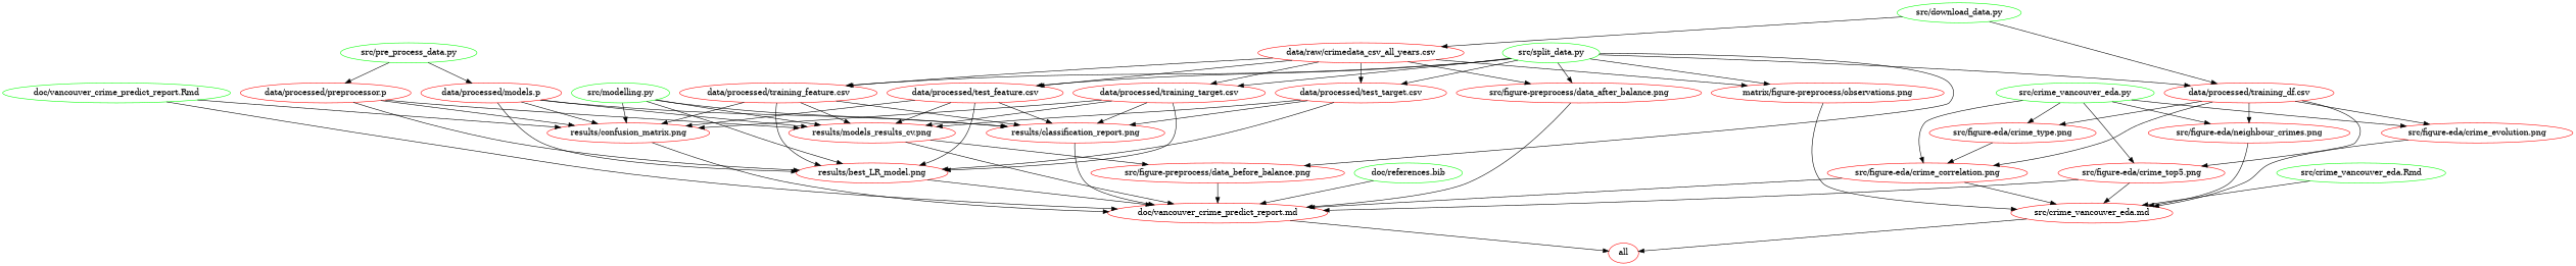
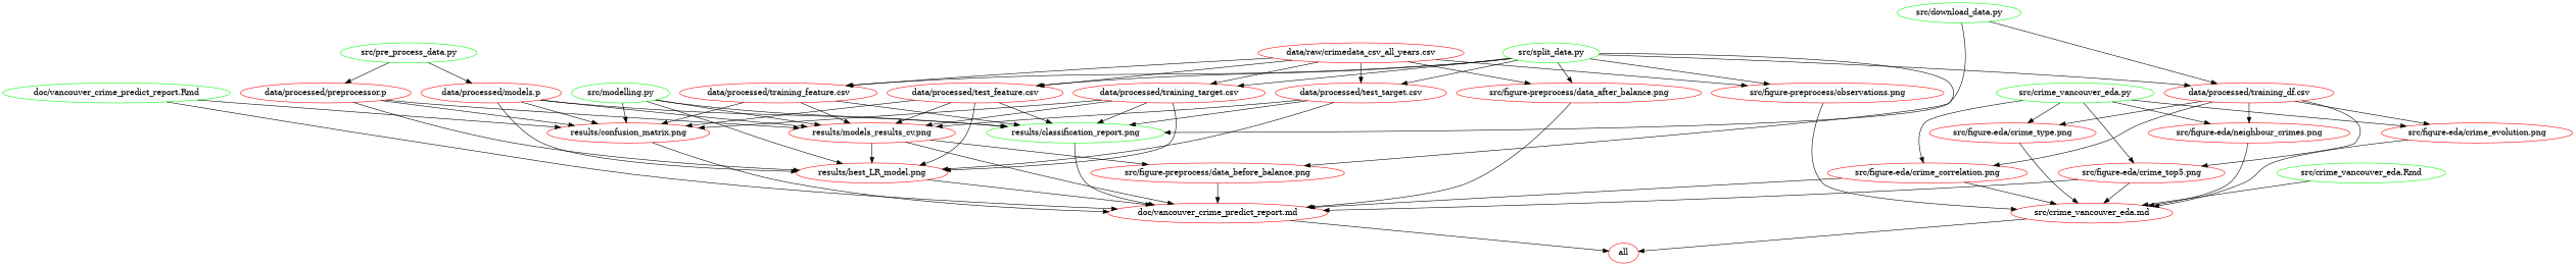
  digraph {
    node [color=red]
    n1 [label=all]
    n2 [label="data/processed/models.p"]
    n3 [label="results/best_LR_model.png"]
-   n4 [label="results/classification_report.png"]
+   n4 [color=green label="results/classification_report.png"]
    n5 [label="results/confusion_matrix.png"]
    n6 [label="results/models_results_cv.png"]
    n7 [label="doc/vancouver_crime_predict_report.md"]
    n8 [label="src/figure-preprocess/data_before_balance.png"]
    n9 [label="data/processed/preprocessor.p"]
    n10 [label="data/processed/test_feature.csv"]
    n11 [label="data/processed/test_target.csv"]
    n12 [label="data/processed/training_df.csv"]
    n13 [label="src/figure-eda/crime_correlation.png"]
    n14 [label="src/figure-eda/crime_evolution.png"]
    n15 [label="src/figure-eda/crime_top5.png"]
    n16 [label="src/figure-eda/crime_type.png"]
    n17 [label="src/figure-eda/neighbour_crimes.png"]
    n18 [label="src/crime_vancouver_eda.md"]
    n19 [label="data/processed/training_feature.csv"]
    n20 [label="data/processed/training_target.csv"]
    n21 [label="data/raw/crimedata_csv_all_years.csv"]
    n22 [label="src/figure-preprocess/data_after_balance.png"]
-   n23 [label="matrix/figure-preprocess/observations.png"]
-   n24 [color=green label="doc/references.bib"]
+   n23 [label="src/figure-preprocess/observations.png"]
    n25 [color=green label="doc/vancouver_crime_predict_report.Rmd"]
    n26 [color=green label="src/crime_vancouver_eda.Rmd"]
    n27 [color=green label="src/crime_vancouver_eda.py"]
    n28 [color=green label="src/download_data.py"]
    n29 [color=green label="src/modelling.py"]
    n30 [color=green label="src/pre_process_data.py"]
    n31 [color=green label="src/split_data.py"]
    n2 -> n3
    n2 -> n4
    n2 -> n5
    n2 -> n6
    n3 -> n7
    n4 -> n7
    n5 -> n7
    n6 -> n7
    n6 -> n8
    n7 -> n1
    n8 -> n7
    n9 -> n3
    n9 -> n5
    n9 -> n6
    n10 -> n3
    n10 -> n4
    n10 -> n5
    n10 -> n6
    n11 -> n3
    n11 -> n4
    n11 -> n6
    n12 -> n13
    n12 -> n14
    n12 -> n15
    n12 -> n16
    n12 -> n17
    n13 -> n7
    n13 -> n18
    n14 -> n18
    n15 -> n7
    n15 -> n18
-   n16 -> n13
+   n16 -> n18
    n17 -> n18
    n18 -> n1
-   n19 -> n3
+   n6 -> n3
    n19 -> n4
    n19 -> n5
    n19 -> n6
    n20 -> n3
    n20 -> n4
    n20 -> n5
    n20 -> n6
    n21 -> n10
    n21 -> n11
    n21 -> n19
    n21 -> n20
    n21 -> n22
    n21 -> n23
    n22 -> n7
    n23 -> n18
-   n24 -> n7
    n25 -> n5
    n25 -> n7
    n26 -> n18
    n27 -> n13
    n27 -> n14
    n27 -> n15
    n27 -> n16
    n27 -> n17
    n28 -> n12
-   n28 -> n21
+   n28 -> n4
    n29 -> n3
    n29 -> n4
    n29 -> n5
    n29 -> n6
    n30 -> n2
    n30 -> n9
    n31 -> n8
    n31 -> n10
    n31 -> n11
    n31 -> n12
    n31 -> n19
    n31 -> n20
    n31 -> n22
    n31 -> n23
  }
